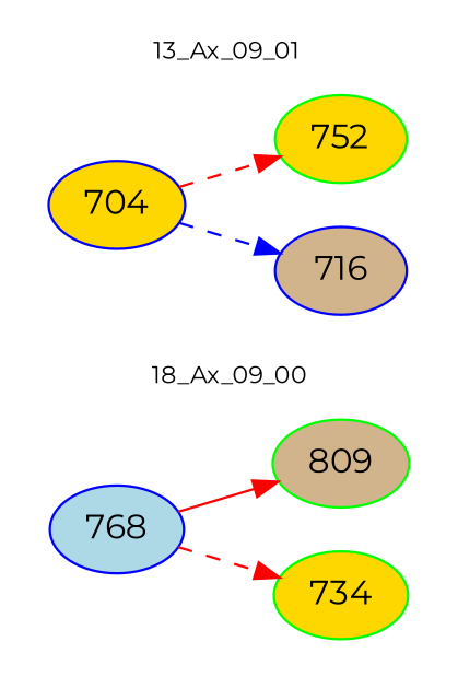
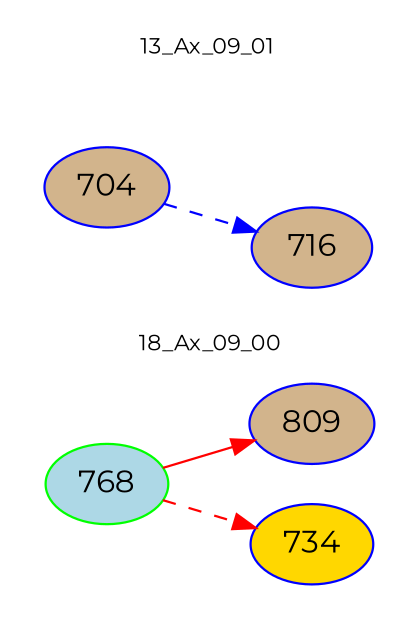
  digraph {
    fontname=Montserrat
    rankdir=LR
    node [color=blue fillcolor=tan fontname=Montserrat style=filled]
    edge [color=red fontname=Montserrat style=dashed]
-   n1 [fillcolor=lightblue label=768]
-   n2 [color=green fillcolor=gold label=734]
-   n3 [color=green label=809]
-   n4 [fillcolor=gold label=704]
+   n1 [color=green fillcolor=lightblue label=768]
+   n2 [fillcolor=gold label=734]
+   n3 [label=809]
+   n4 [label=704]
    n5 [label=716]
-   n6 [color=green fillcolor=gold label=752]
    subgraph cluster_1 {
      color=white
      fontsize=10
      label="18_Ax_09_00"
      n1
      n2
      n3
    }
    subgraph cluster_2 {
      color=white
      fontsize=10
      label="13_Ax_09_01"
      n4
      n5
-     n6
    }
    n1 -> n2
    n1 -> n3 [style=solid]
    n4 -> n5 [color=blue]
-   n4 -> n6
  }
